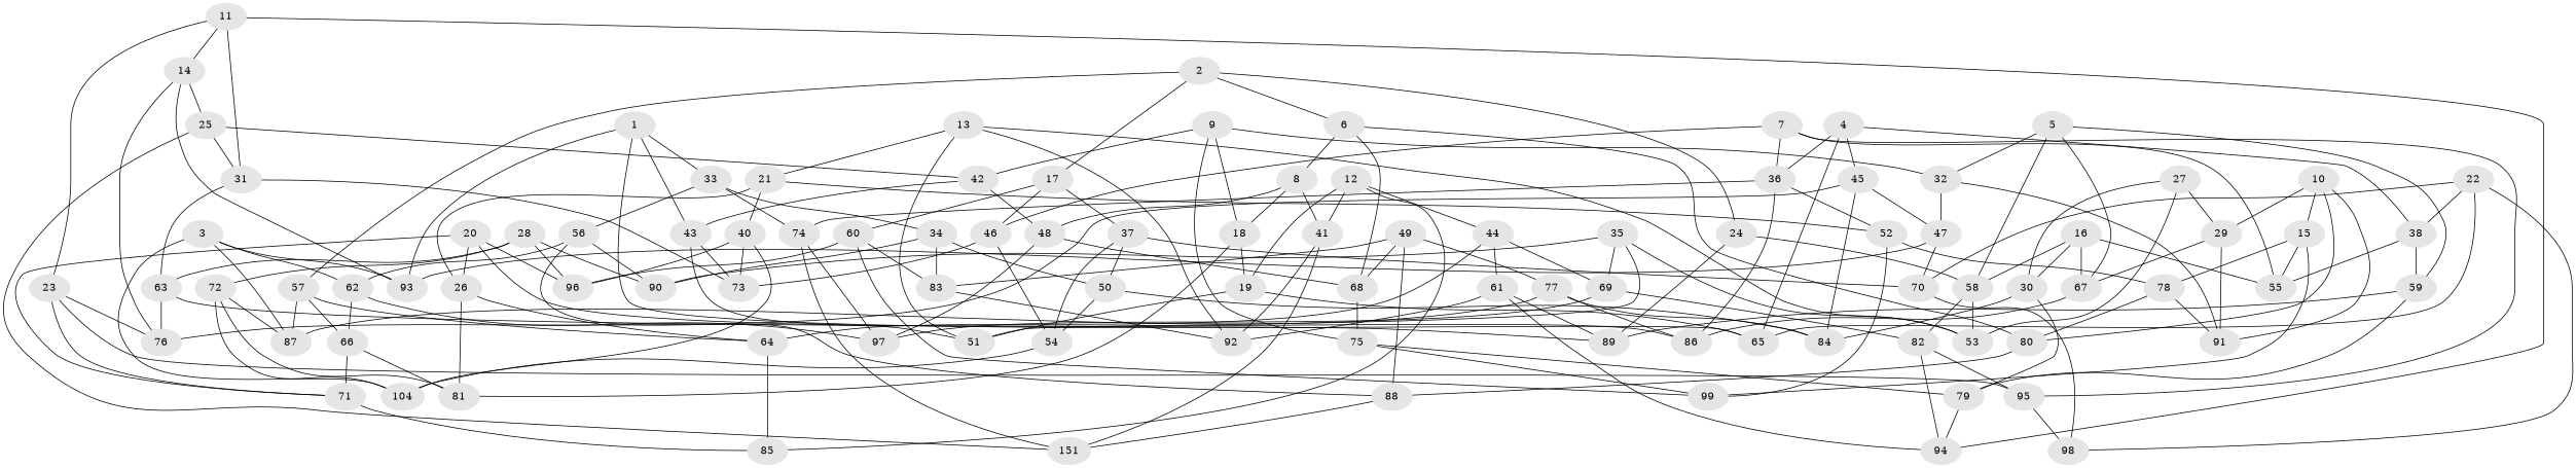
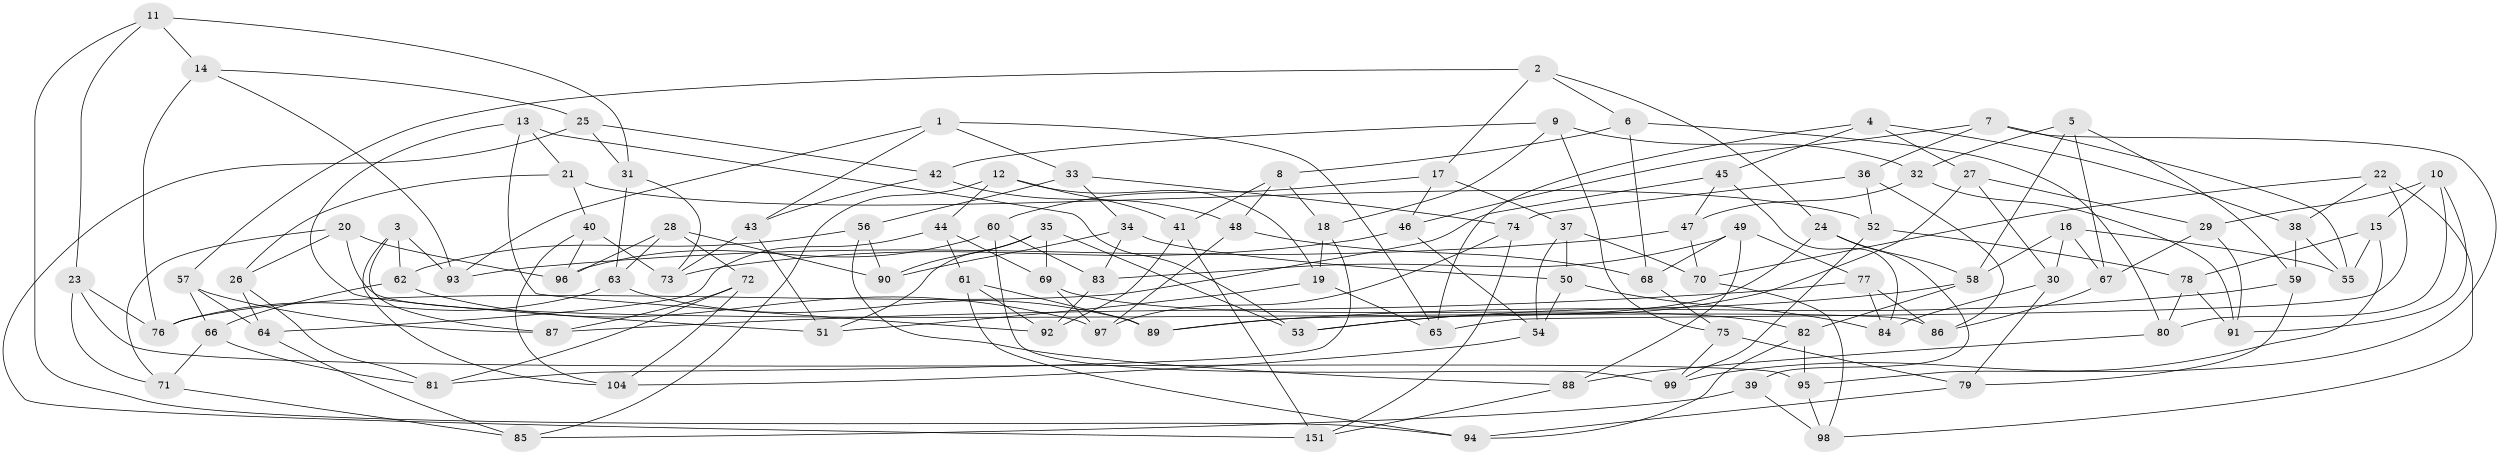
  graph {
    node [color=gray90 style=filled]
    1
    33
    43
    65
    93
    34
    56
    74
    51
    73
    2
    6
    17
    24
    57
    8
    68
    80
    46
    37
    60
    58
+   39
    89
    87
    64
    66
    3
    62
    n30 [label=104]
    97
    4
    27
    38
    45
    29
    53
    30
    59
    55
    76
    84
    47
    5
    32
    67
    91
    82
    79
    86
    18
    41
    48
    75
    88
    7
    36
    95
    52
    54
    98
    19
    81
    92
    n65 [label=151]
    9
    42
    99
    10
    15
    78
    11
    14
    23
    31
    94
    25
    71
    63
    12
    44
    85
    69
    61
    13
    21
    26
    40
    16
    70
    50
    96
    83
    20
    22
    28
    72
    90
    35
    49
    77
    1 -- 33
    1 -- 43
    1 -- 65
    1 -- 93
    33 -- 34
    33 -- 56
    33 -- 74
    43 -- 51
    43 -- 73
    34 -- 50
    34 -- 83
    34 -- 90
    56 -- 62
    56 -- 88
    56 -- 90
    74 -- 97
    74 -- n65
    2 -- 6
    2 -- 17
    2 -- 24
    2 -- 57
    6 -- 8
    6 -- 68
    6 -- 80
    17 -- 46
    17 -- 37
    17 -- 60
    24 -- 58
+   24 -- 39
    24 -- 89
    57 -- 87
    57 -- 64
    57 -- 66
    8 -- 18
    8 -- 41
    8 -- 48
    68 -- 75
    80 -- 88
    46 -- 73
    46 -- 54
    37 -- 54
    37 -- 70
    37 -- 50
    60 -- 99
    60 -- 96
    60 -- 83
    58 -- 53
    58 -- 82
+   39 -- 98
+   39 -- 85
    64 -- 85
    66 -- 81
    66 -- 71
    3 -- 93
    3 -- 87
    3 -- 62
    3 -- n30
    62 -- 66
    62 -- 97
    4 -- 65
-   4 -- 36
+   4 -- 27
    4 -- 38
    4 -- 45
    27 -- 29
    27 -- 53
    27 -- 30
    38 -- 59
    38 -- 55
    45 -- 76
    45 -- 84
    45 -- 47
    29 -- 67
    29 -- 91
    30 -- 84
    30 -- 79
    59 -- 89
    59 -- 79
    47 -- 93
    47 -- 70
    5 -- 58
    5 -- 59
    5 -- 32
    5 -- 67
    32 -- 47
    32 -- 91
    67 -- 86
    82 -- 95
    82 -- 94
    79 -- 94
    18 -- 19
    18 -- 81
    41 -- 92
    41 -- n65
    48 -- 68
    48 -- 97
    75 -- 79
    75 -- 99
    88 -- n65
    7 -- 46
    7 -- 55
    7 -- 36
    7 -- 95
    36 -- 74
    36 -- 86
    36 -- 52
    95 -- 98
    52 -- 99
    52 -- 78
    54 -- n30
    19 -- 65
    19 -- 51
    9 -- 32
    9 -- 18
    9 -- 75
    9 -- 42
    42 -- 43
    42 -- 48
    10 -- 80
    10 -- 29
    10 -- 91
    10 -- 15
    15 -- 55
    15 -- 99
    15 -- 78
    78 -- 80
    78 -- 91
    11 -- 14
    11 -- 23
    11 -- 31
    11 -- 94
    14 -- 93
    14 -- 76
    14 -- 25
    23 -- 76
    23 -- 95
    23 -- 71
    31 -- 73
    31 -- 63
    25 -- n65
    25 -- 42
    25 -- 31
    71 -- 85
    63 -- 89
    63 -- 76
    12 -- 41
    12 -- 19
    12 -- 44
    12 -- 85
    44 -- 64
    44 -- 69
    44 -- 61
    69 -- 97
    69 -- 82
    61 -- 89
    61 -- 92
    61 -- 94
    13 -- 51
    13 -- 53
    13 -- 92
    13 -- 21
    21 -- 52
    21 -- 26
    21 -- 40
    26 -- 64
    26 -- 81
    40 -- 73
    40 -- n30
    40 -- 96
    16 -- 58
    16 -- 30
    16 -- 55
    16 -- 67
    70 -- 98
    50 -- 84
    50 -- 54
    83 -- 92
    20 -- 86
    20 -- 71
    20 -- 26
    20 -- 96
    22 -- 65
    22 -- 38
    22 -- 98
    22 -- 70
    28 -- 63
    28 -- 96
    28 -- 72
    28 -- 90
    72 -- 87
    72 -- n30
    72 -- 81
    35 -- 51
    35 -- 53
    35 -- 69
    35 -- 90
    49 -- 68
    49 -- 88
    49 -- 83
    49 -- 77
    77 -- 87
    77 -- 84
    77 -- 86
  }
